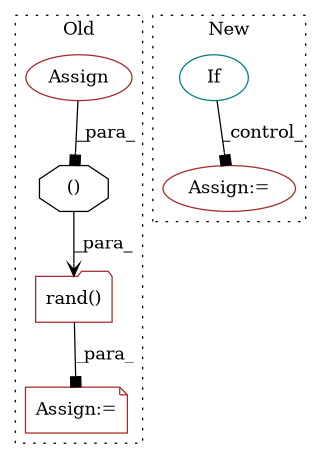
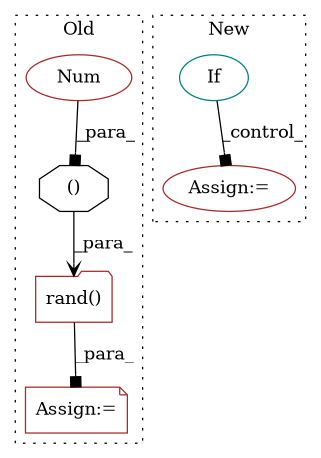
  digraph {
    node [a=68 l=3 shape=ellipse color=brown]
    edge [arrowhead=box]
    n1 [a=75 l="11,1" label="rand()" s="9368,9392" shape=folder]
    n2 [label="Assign:=" s=9365 shape=note]
    n3 [a=54 l=10 label="()" s=9381 shape=octagon color=black]
-   n4 [a=76 l=1 label=Assign s=9380]
+   n4 [a=76 l=1 label=Num s=9380]
    n5 [a=96 label=If s=9172 color=teal]
    n6 [label="Assign:=" s=9598]
    subgraph cluster_1 {
      label=Old
      style=dotted
      n1
      n2
      n3
      n4
    }
    subgraph cluster_2 {
      label=New
      style=dotted
      n5
      n6
    }
    n1 -> n2 [label=_para_]
    n3 -> n1 [label=_para_ arrowhead=vee]
    n4 -> n3 [label=_para_]
    n5 -> n6 [label=_control_]
  }
